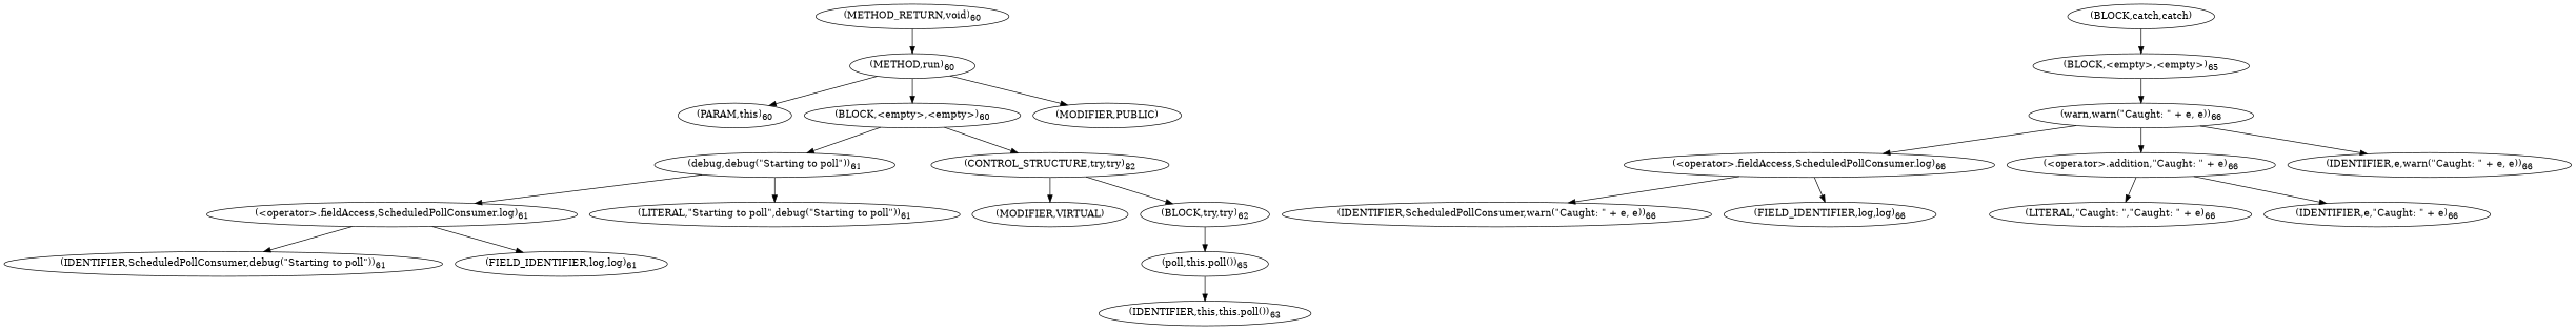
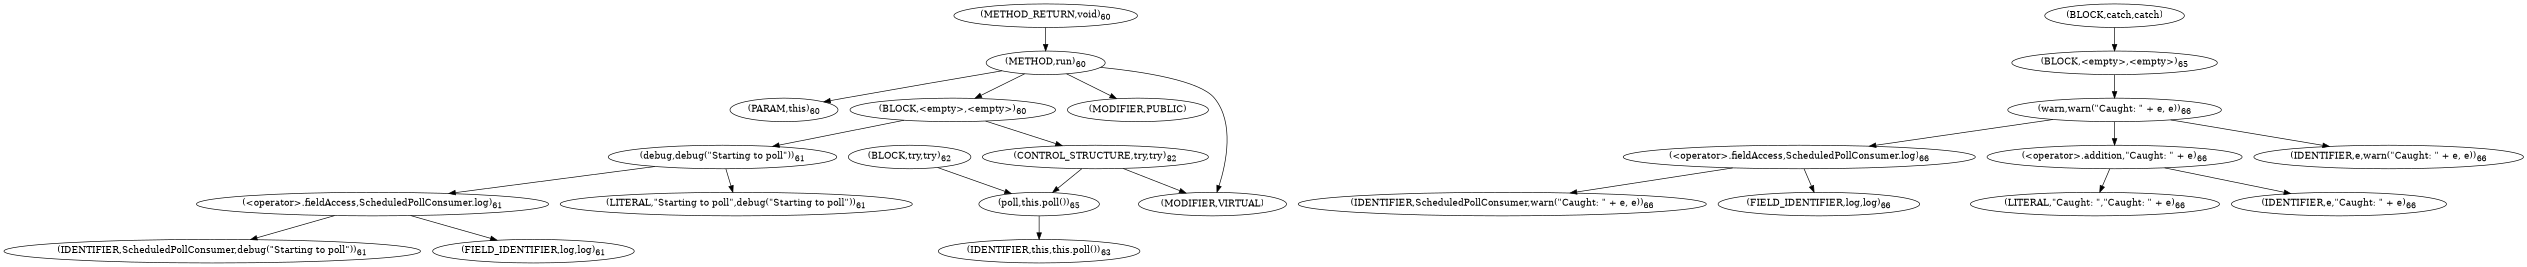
  digraph {
    n1 [label=<(METHOD,run)<SUB>60</SUB>>]
    n2 [label=<(PARAM,this)<SUB>60</SUB>>]
    n3 [label=<(BLOCK,&lt;empty&gt;,&lt;empty&gt;)<SUB>60</SUB>>]
    n4 [label=<(MODIFIER,PUBLIC)>]
    n5 [label=<(MODIFIER,VIRTUAL)>]
    n6 [label=<(debug,debug(&quot;Starting to poll&quot;))<SUB>61</SUB>>]
    n7 [label=<(CONTROL_STRUCTURE,try,try)<SUB>82</SUB>>]
    n8 [label=<(METHOD_RETURN,void)<SUB>60</SUB>>]
    n9 [label=<(&lt;operator&gt;.fieldAccess,ScheduledPollConsumer.log)<SUB>61</SUB>>]
    n10 [label=<(LITERAL,&quot;Starting to poll&quot;,debug(&quot;Starting to poll&quot;))<SUB>61</SUB>>]
    n11 [label=<(BLOCK,try,try)<SUB>62</SUB>>]
    n12 [label=<(IDENTIFIER,ScheduledPollConsumer,debug(&quot;Starting to poll&quot;))<SUB>61</SUB>>]
    n13 [label=<(FIELD_IDENTIFIER,log,log)<SUB>61</SUB>>]
    n14 [label=<(poll,this.poll())<SUB>65</SUB>>]
    n15 [label=<(BLOCK,catch,catch)>]
    n16 [label=<(BLOCK,&lt;empty&gt;,&lt;empty&gt;)<SUB>65</SUB>>]
    n17 [label=<(IDENTIFIER,this,this.poll())<SUB>63</SUB>>]
    n18 [label=<(warn,warn(&quot;Caught: &quot; + e, e))<SUB>66</SUB>>]
    n19 [label=<(&lt;operator&gt;.fieldAccess,ScheduledPollConsumer.log)<SUB>66</SUB>>]
    n20 [label=<(&lt;operator&gt;.addition,&quot;Caught: &quot; + e)<SUB>66</SUB>>]
    n21 [label=<(IDENTIFIER,e,warn(&quot;Caught: &quot; + e, e))<SUB>66</SUB>>]
    n22 [label=<(IDENTIFIER,ScheduledPollConsumer,warn(&quot;Caught: &quot; + e, e))<SUB>66</SUB>>]
    n23 [label=<(FIELD_IDENTIFIER,log,log)<SUB>66</SUB>>]
    n24 [label=<(LITERAL,&quot;Caught: &quot;,&quot;Caught: &quot; + e)<SUB>66</SUB>>]
    n25 [label=<(IDENTIFIER,e,&quot;Caught: &quot; + e)<SUB>66</SUB>>]
    n1 -> n2
    n1 -> n3
    n1 -> n4
+   n1 -> n5
    n3 -> n6
    n3 -> n7
    n6 -> n9
    n6 -> n10
    n7 -> n5
-   n7 -> n11
+   n7 -> n14
    n8 -> n1
    n9 -> n12
    n9 -> n13
    n11 -> n14
    n14 -> n17
    n15 -> n16
    n16 -> n18
    n18 -> n19
    n18 -> n20
    n18 -> n21
    n19 -> n22
    n19 -> n23
    n20 -> n24
    n20 -> n25
  }
